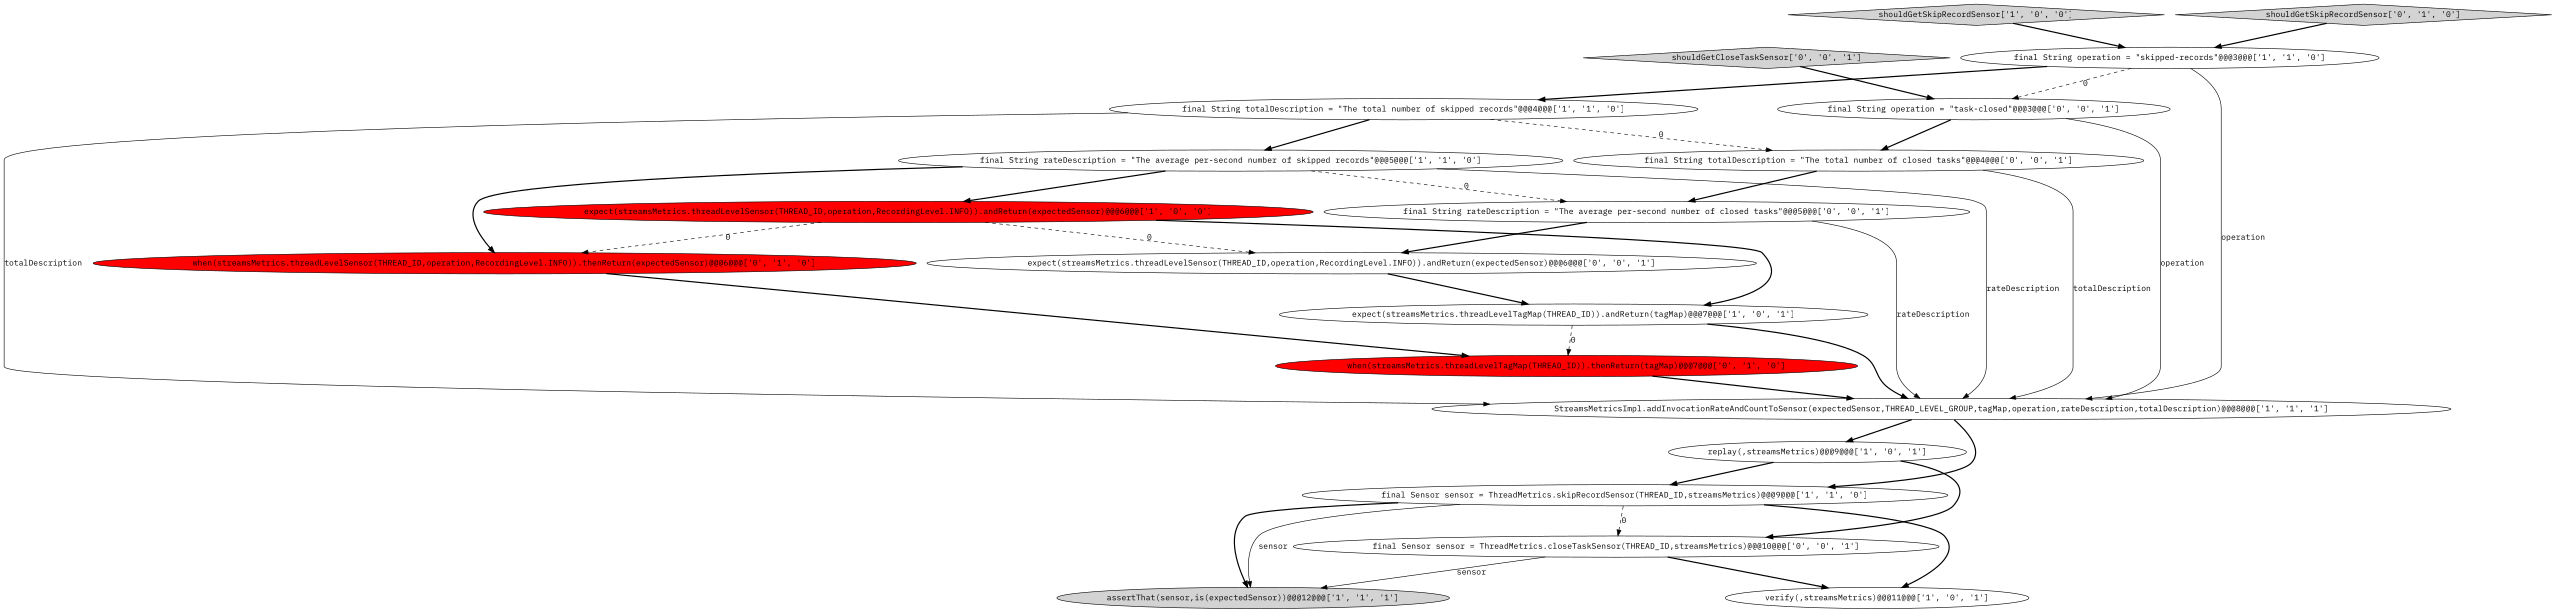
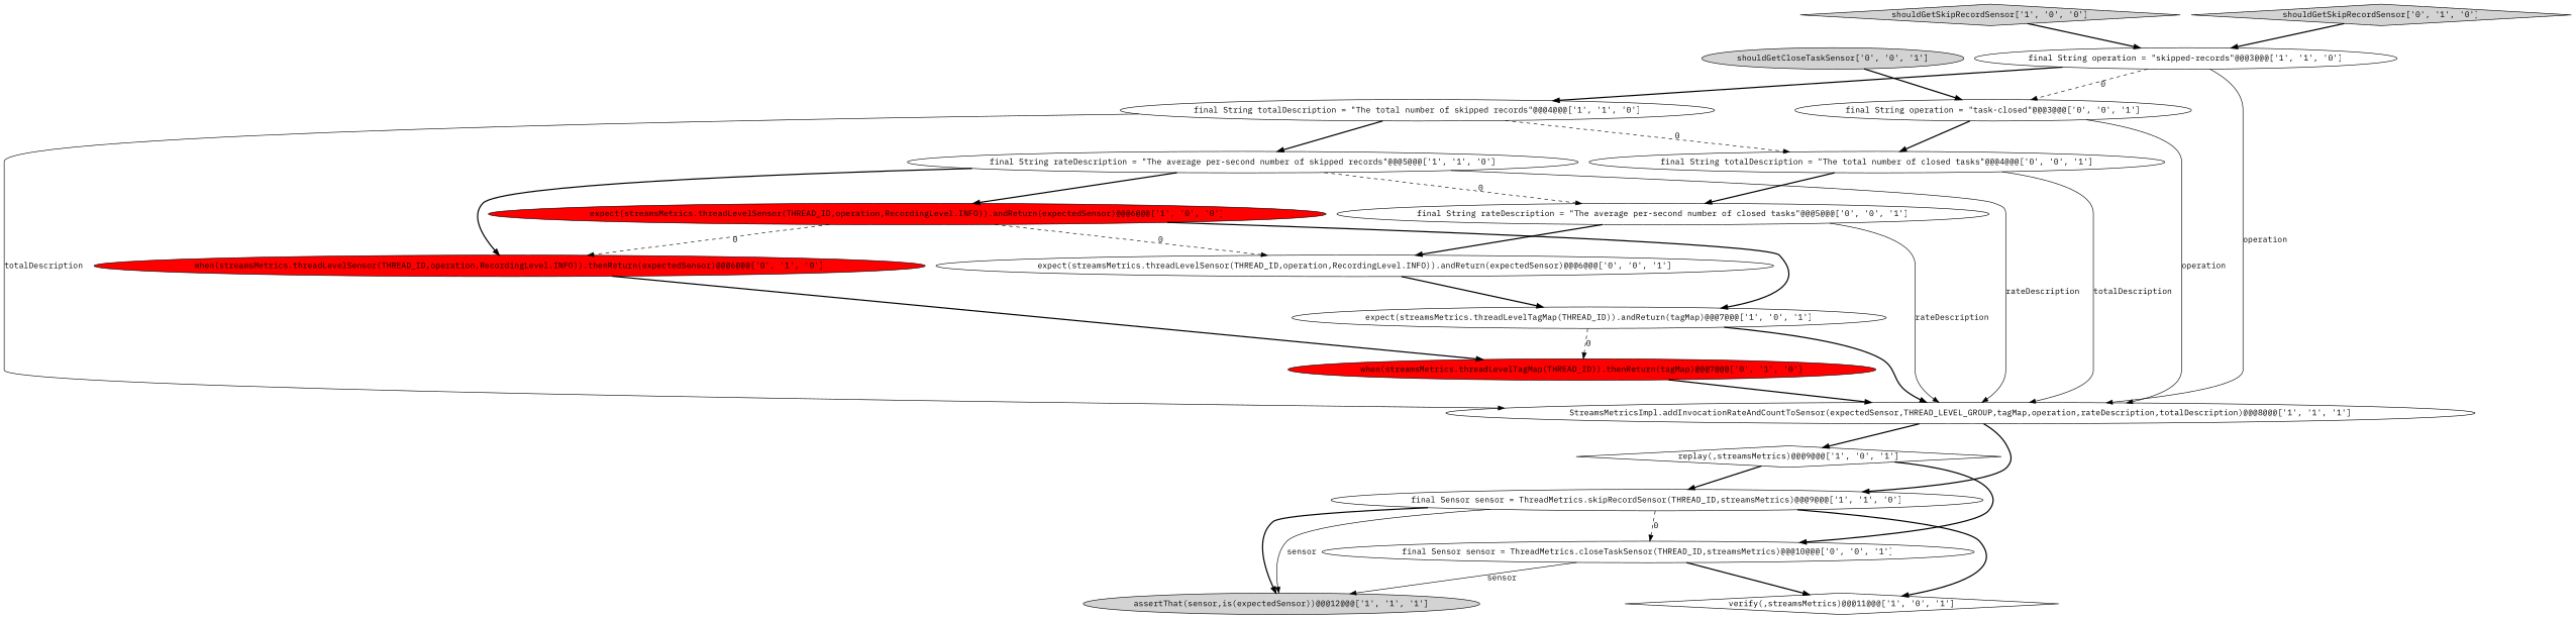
  digraph {
    fontname="IBM Plex Mono"
    node [fillcolor=white fontname="IBM Plex Mono" shape=ellipse style=filled]
    edge [fontname="IBM Plex Mono" style=bold]
    n1 [fillcolor=red label="when(streamsMetrics.threadLevelSensor(THREAD_ID,operation,RecordingLevel.INFO)).thenReturn(expectedSensor)@@@6@@@['0', '1', '0']"]
    n2 [fillcolor=red label="when(streamsMetrics.threadLevelTagMap(THREAD_ID)).thenReturn(tagMap)@@@7@@@['0', '1', '0']"]
    n3 [label="StreamsMetricsImpl.addInvocationRateAndCountToSensor(expectedSensor,THREAD_LEVEL_GROUP,tagMap,operation,rateDescription,totalDescription)@@@8@@@['1', '1', '1']"]
    n4 [fillcolor=lightgray label="shouldGetSkipRecordSensor['1', '0', '0']" shape=diamond]
    n5 [label="final String operation = \"skipped-records\"@@@3@@@['1', '1', '0']"]
    n6 [label="final String totalDescription = \"The total number of skipped records\"@@@4@@@['1', '1', '0']"]
    n7 [label="final String operation = \"task-closed\"@@@3@@@['0', '0', '1']"]
-   n8 [label="replay(,streamsMetrics)@@@9@@@['1', '0', '1']"]
+   n8 [label="replay(,streamsMetrics)@@@9@@@['1', '0', '1']" shape=diamond]
    n9 [label="final Sensor sensor = ThreadMetrics.closeTaskSensor(THREAD_ID,streamsMetrics)@@@10@@@['0', '0', '1']"]
    n10 [label="final Sensor sensor = ThreadMetrics.skipRecordSensor(THREAD_ID,streamsMetrics)@@@9@@@['1', '1', '0']"]
    n11 [fillcolor=lightgray label="assertThat(sensor,is(expectedSensor))@@@12@@@['1', '1', '1']"]
-   n12 [label="verify(,streamsMetrics)@@@11@@@['1', '0', '1']"]
+   n12 [label="verify(,streamsMetrics)@@@11@@@['1', '0', '1']" shape=diamond]
    n13 [label="final String totalDescription = \"The total number of closed tasks\"@@@4@@@['0', '0', '1']"]
    n14 [label="final String rateDescription = \"The average per-second number of skipped records\"@@@5@@@['1', '1', '0']"]
    n15 [label="final String rateDescription = \"The average per-second number of closed tasks\"@@@5@@@['0', '0', '1']"]
    n16 [fillcolor=red label="expect(streamsMetrics.threadLevelSensor(THREAD_ID,operation,RecordingLevel.INFO)).andReturn(expectedSensor)@@@6@@@['1', '0', '0']"]
    n17 [label="expect(streamsMetrics.threadLevelSensor(THREAD_ID,operation,RecordingLevel.INFO)).andReturn(expectedSensor)@@@6@@@['0', '0', '1']"]
    n18 [label="expect(streamsMetrics.threadLevelTagMap(THREAD_ID)).andReturn(tagMap)@@@7@@@['1', '0', '1']"]
-   n19 [fillcolor=lightgray label="shouldGetCloseTaskSensor['0', '0', '1']" shape=diamond]
+   n19 [fillcolor=lightgray label="shouldGetCloseTaskSensor['0', '0', '1']"]
    n20 [fillcolor=lightgray label="shouldGetSkipRecordSensor['0', '1', '0']" shape=diamond]
    n1 -> n2
    n2 -> n3
    n3 -> n8
    n3 -> n10
    n4 -> n5
    n5 -> n3 [label=operation style=solid]
    n5 -> n6
    n5 -> n7 [label=0 style=dashed]
    n6 -> n3 [label=totalDescription style=solid]
    n6 -> n13 [label=0 style=dashed]
    n6 -> n14
    n7 -> n3 [label=operation style=solid]
    n7 -> n13
    n8 -> n9
    n8 -> n10
    n9 -> n11 [label=sensor style=solid]
    n9 -> n12
    n10 -> n9 [label=0 style=dashed]
    n10 -> n11
    n10 -> n11 [label=sensor style=solid]
    n10 -> n12
    n13 -> n3 [label=totalDescription style=solid]
    n13 -> n15
    n14 -> n1
    n14 -> n3 [label=rateDescription style=solid]
    n14 -> n15 [label=0 style=dashed]
    n14 -> n16
    n15 -> n3 [label=rateDescription style=solid]
    n15 -> n17
    n16 -> n1 [label=0 style=dashed]
    n16 -> n17 [label=0 style=dashed]
    n16 -> n18
    n17 -> n18
    n18 -> n2 [label=0 style=dashed]
    n18 -> n3
    n19 -> n7
    n20 -> n5
  }
